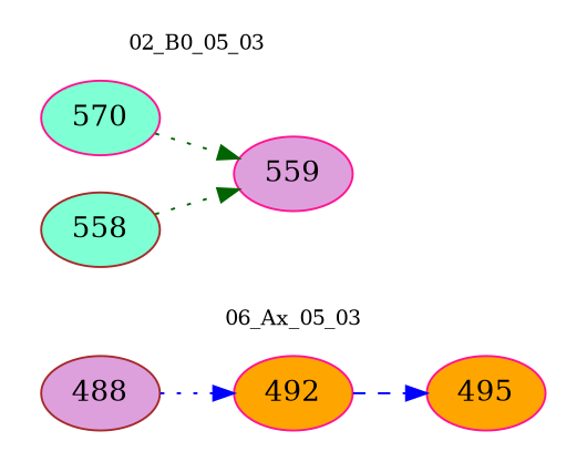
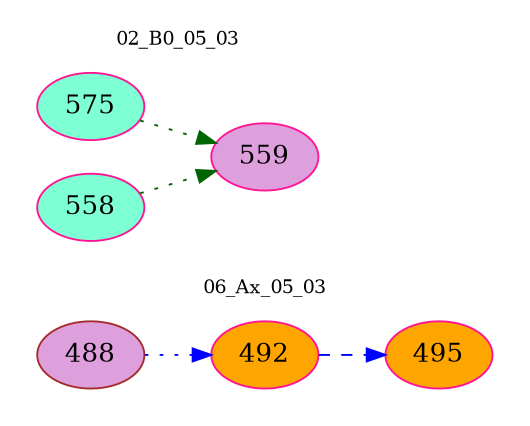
  digraph {
    rankdir=LR
    node [color=deeppink fillcolor=plum style=filled]
    edge [color=blue style=dotted]
    n1 [color=brown label=488]
    n2 [fillcolor=orange label=492]
    n3 [fillcolor=orange label=495]
-   n4 [fillcolor=aquamarine label=570]
+   n4 [fillcolor=aquamarine label=575]
    n5 [label=559]
-   n6 [color=brown fillcolor=aquamarine label=558]
+   n6 [fillcolor=aquamarine label=558]
    subgraph cluster_1 {
      color=white
      fontsize=10
      label="06_Ax_05_03"
      n1
      n2
      n3
    }
    subgraph cluster_2 {
      color=white
      fontsize=10
      label="02_B0_05_03"
      n4
      n5
      n6
    }
    n1 -> n2
    n2 -> n3 [style=dashed]
    n4 -> n5 [color=darkgreen]
    n6 -> n5 [color=darkgreen]
  }
